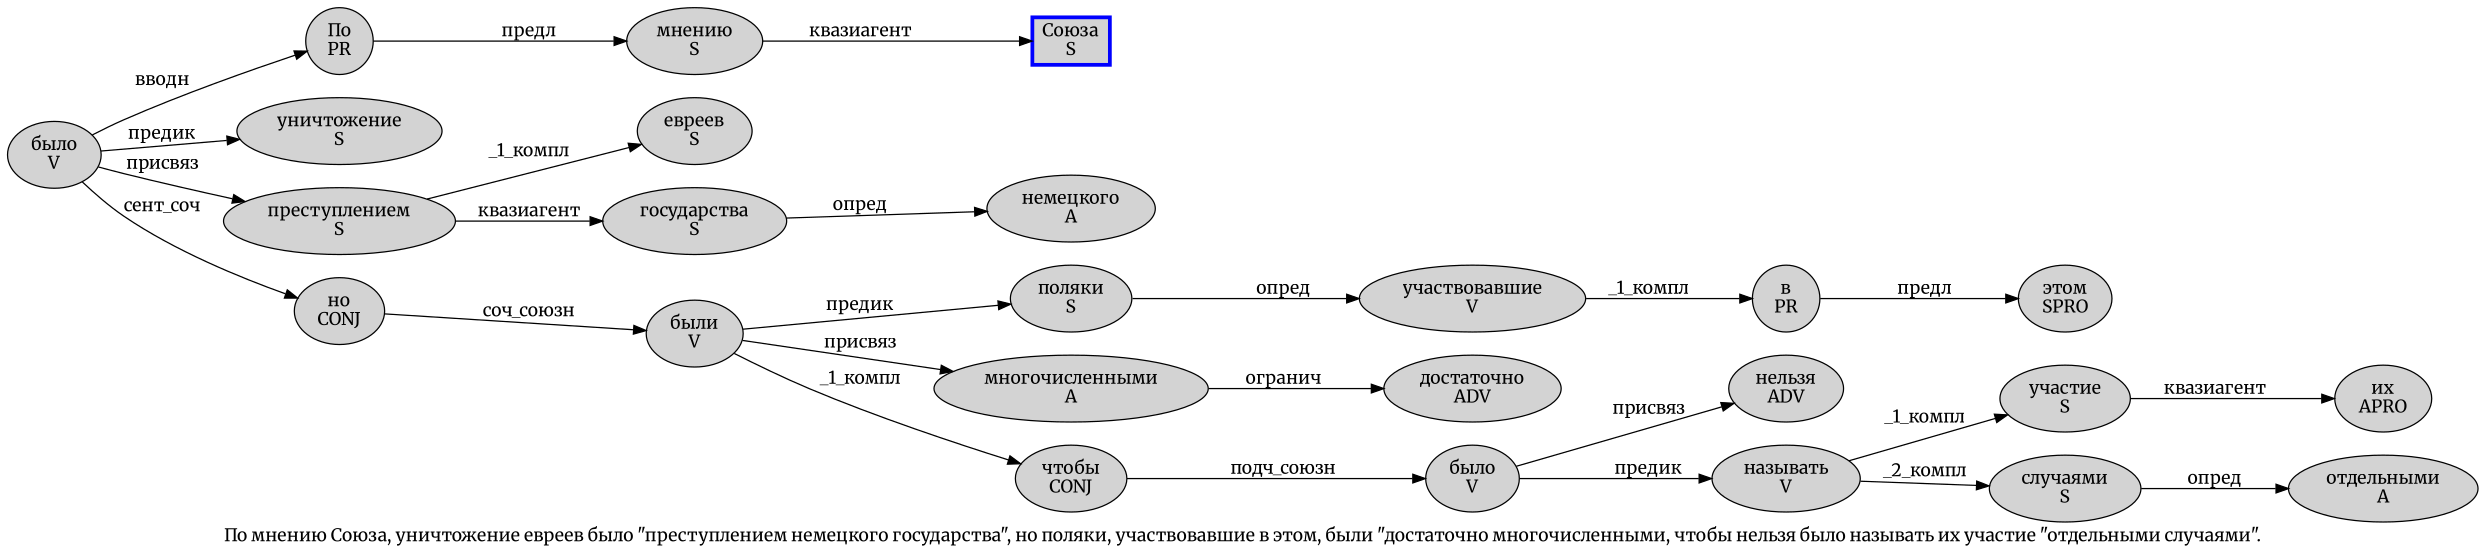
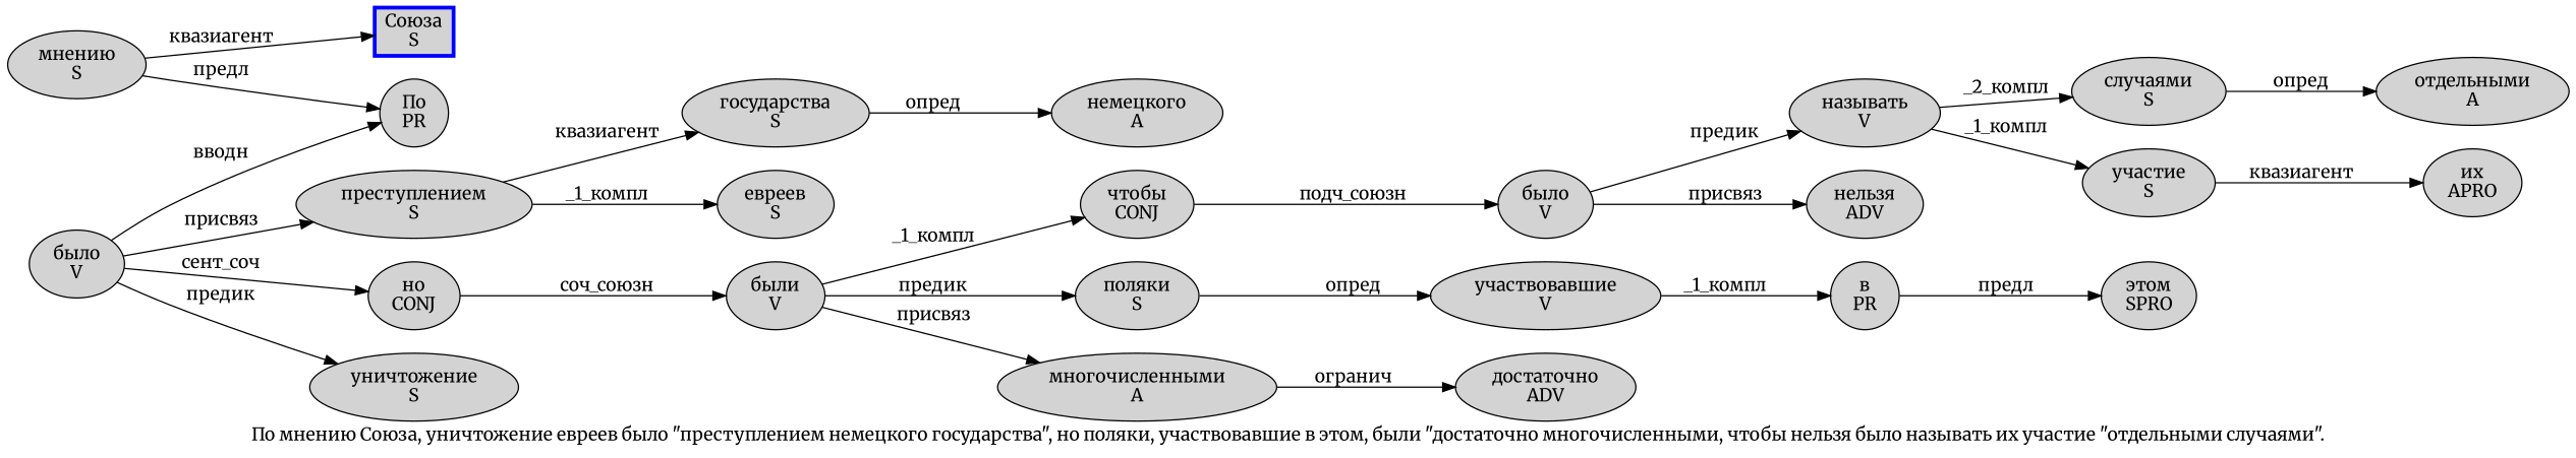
  digraph {
    fontname=Merriweather
    label="По мнению Союза, уничтожение евреев было \"преступлением немецкого государства\", но поляки, участвовавшие в этом, были \"достаточно многочисленными, чтобы нельзя было называть их участие \"отдельными случаями\"."
    rankdir=LR
    node [fillcolor=lightgray fontname=Merriweather penwidth=1 shape=ellipse style=filled]
    edge [fontname=Merriweather]
    n1 [label="По\nPR"]
    n2 [label="мнению\nS"]
    n3 [color=blue label="Союза\nS" penwidth=3 shape=box]
    n4 [label="уничтожение\nS"]
    n5 [label="евреев\nS"]
    n6 [label="было\nV"]
    n7 [label="преступлением\nS"]
    n8 [label="но\nCONJ"]
    n9 [label="государства\nS"]
    n10 [label="были\nV"]
    n11 [label="немецкого\nA"]
    n12 [label="поляки\nS"]
    n13 [label="многочисленными\nA"]
    n14 [label="чтобы\nCONJ"]
    n15 [label="участвовавшие\nV"]
    n16 [label="в\nPR"]
    n17 [label="этом\nSPRO"]
    n18 [label="достаточно\nADV"]
    n19 [label="было\nV"]
    n20 [label="нельзя\nADV"]
    n21 [label="называть\nV"]
    n22 [label="участие\nS"]
    n23 [label="случаями\nS"]
    n24 [label="их\nAPRO"]
    n25 [label="отдельными\nA"]
-   n1 -> n2 [label="предл"]
+   n2 -> n1 [label="предл"]
    n2 -> n3 [label="квазиагент"]
    n6 -> n1 [label="вводн"]
    n6 -> n4 [label="предик"]
    n6 -> n7 [label="присвяз"]
    n6 -> n8 [label="сент_соч"]
    n7 -> n5 [label="_1_компл"]
    n7 -> n9 [label="квазиагент"]
    n8 -> n10 [label="соч_союзн"]
    n9 -> n11 [label="опред"]
    n10 -> n12 [label="предик"]
    n10 -> n13 [label="присвяз"]
    n10 -> n14 [label="_1_компл"]
    n12 -> n15 [label="опред"]
    n13 -> n18 [label="огранич"]
    n14 -> n19 [label="подч_союзн"]
    n15 -> n16 [label="_1_компл"]
    n16 -> n17 [label="предл"]
    n19 -> n20 [label="присвяз"]
    n19 -> n21 [label="предик"]
    n21 -> n22 [label="_1_компл"]
    n21 -> n23 [label="_2_компл"]
    n22 -> n24 [label="квазиагент"]
    n23 -> n25 [label="опред"]
  }
